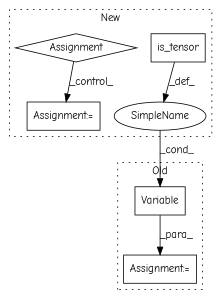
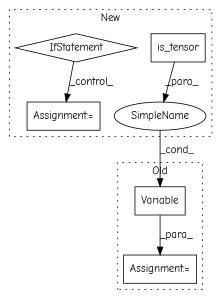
  digraph {
    fontname="Comic Neue"
    node [a=32 fontname="Comic Neue" l=1 shape=box]
    edge [fontname="Comic Neue"]
    n1 [l="9,1" label=Variable s="504,542"]
    n2 [a=7 label="Assignment:=" s=503]
    n3 [l="10,1" label=is_tensor s="386,404"]
-   n4 [a=25 l="4,2" label=Assignment s="376,405" shape=diamond]
+   n4 [a=25 l="4,2" label=IfStatement s="376,405" shape=diamond]
    n5 [a=42 label=SimpleName shape=ellipse l=""]
    n6 [a=7 label="Assignment:=" s=462]
    subgraph cluster_1 {
      label=Old
      style=dotted
      n1
      n2
    }
    subgraph cluster_2 {
      label=New
      style=dotted
      n3
      n4
      n5
      n6
    }
    n1 -> n2 [label=_para_]
-   n3 -> n5 [label=_def_]
+   n3 -> n5 [label=_para_]
    n4 -> n6 [label=_control_]
    n5 -> n1 [label=_cond_]
  }
